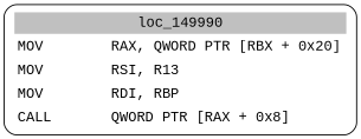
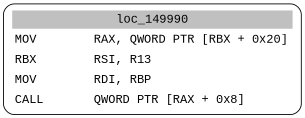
  digraph {
-   n1 [fontname="Courier New" label=<<table border="0" cellborder="0" cellpadding="3"><tr><td align="center" colspan="2" bgcolor="grey">loc_149990</td></tr><tr><td align="left">MOV        RAX, QWORD PTR [RBX + 0x20]</td></tr><tr><td align="left">MOV        RSI, R13</td></tr><tr><td align="left">MOV        RDI, RBP</td></tr><tr><td align="left">CALL       QWORD PTR [RAX + 0x8]</td></tr></table>> shape=Mrecord]
+   n1 [fontname="Courier New" label=<<table border="0" cellborder="0" cellpadding="3"><tr><td align="center" colspan="2" bgcolor="grey">loc_149990</td></tr><tr><td align="left">MOV        RAX, QWORD PTR [RBX + 0x20]</td></tr><tr><td align="left">RBX        RSI, R13</td></tr><tr><td align="left">MOV        RDI, RBP</td></tr><tr><td align="left">CALL       QWORD PTR [RAX + 0x8]</td></tr></table>> shape=Mrecord]
  }
